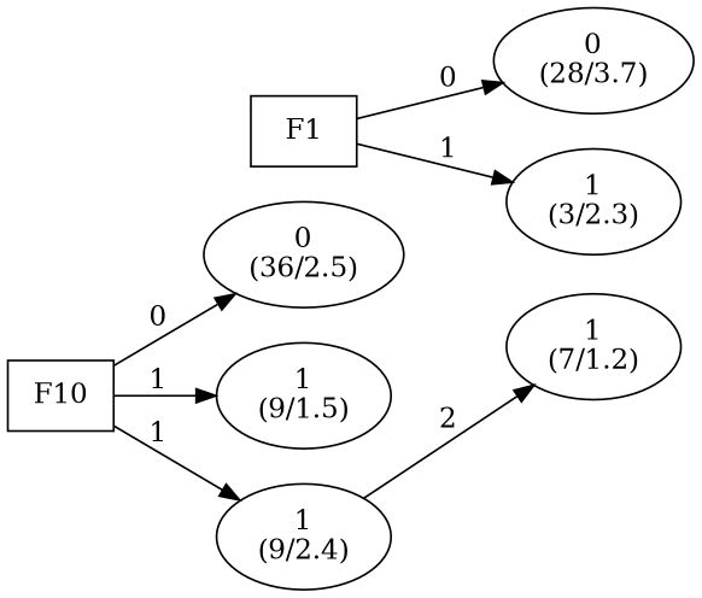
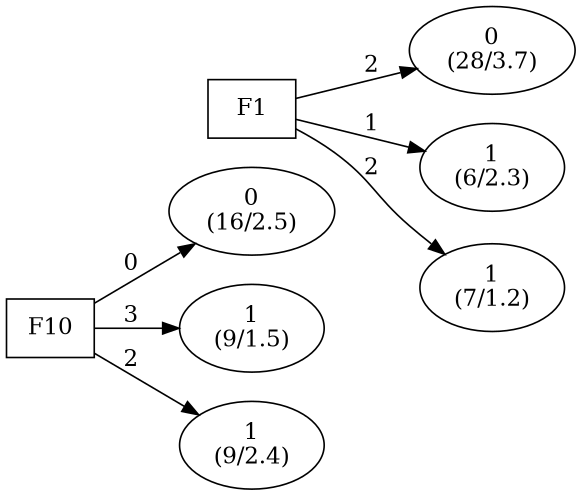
  digraph {
    rankdir=LR
    node [shape=ellipse]
    n1 [label="F1\n" shape=box]
    n2 [label="0\n(28/3.7)"]
-   n3 [label="1\n(3/2.3)"]
+   n3 [label="1\n(6/2.3)"]
    n4 [label="1\n(7/1.2)"]
    n5 [label="F10\n" shape=box]
-   n6 [label="0\n(36/2.5)"]
+   n6 [label="0\n(16/2.5)"]
    n7 [label="1\n(9/1.5)"]
    n8 [label="1\n(9/2.4)"]
-   n1 -> n2 [label=0]
+   n1 -> n2 [label=2]
    n1 -> n3 [label=1]
-   n8 -> n4 [label=2]
+   n1 -> n4 [label=2]
    n5 -> n6 [label=0]
-   n5 -> n7 [label=1]
-   n5 -> n8 [label=1]
+   n5 -> n7 [label=3]
+   n5 -> n8 [label=2]
  }
